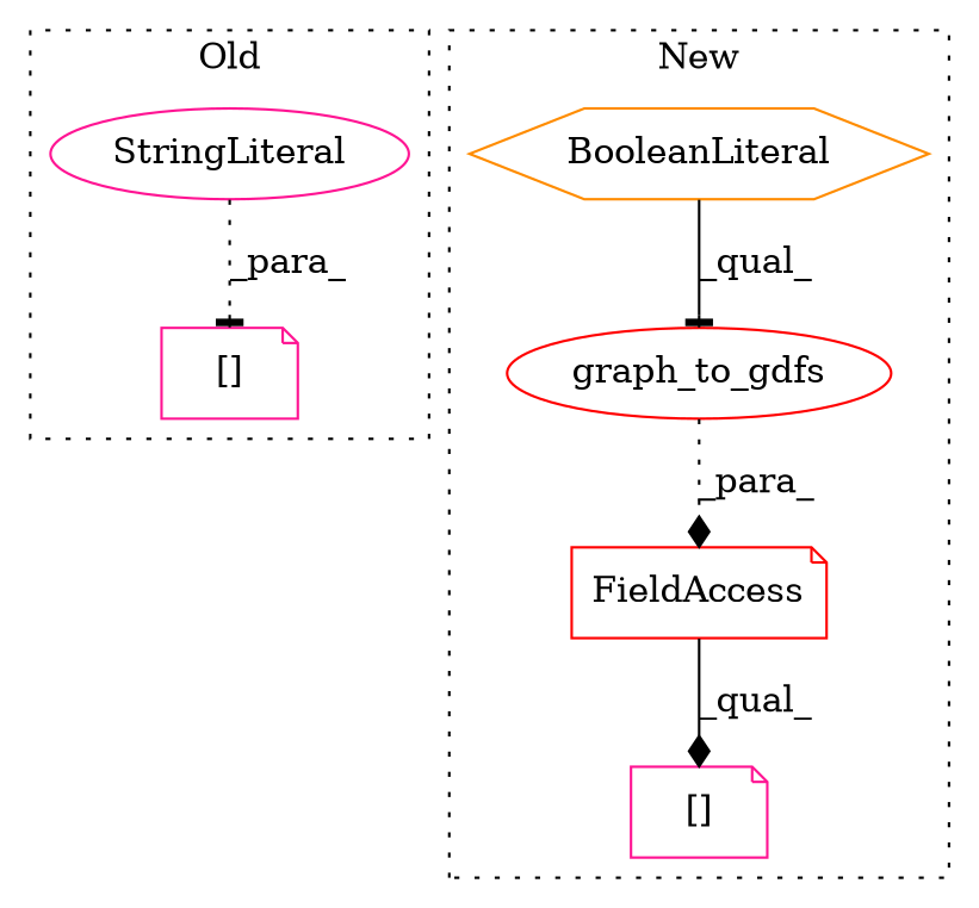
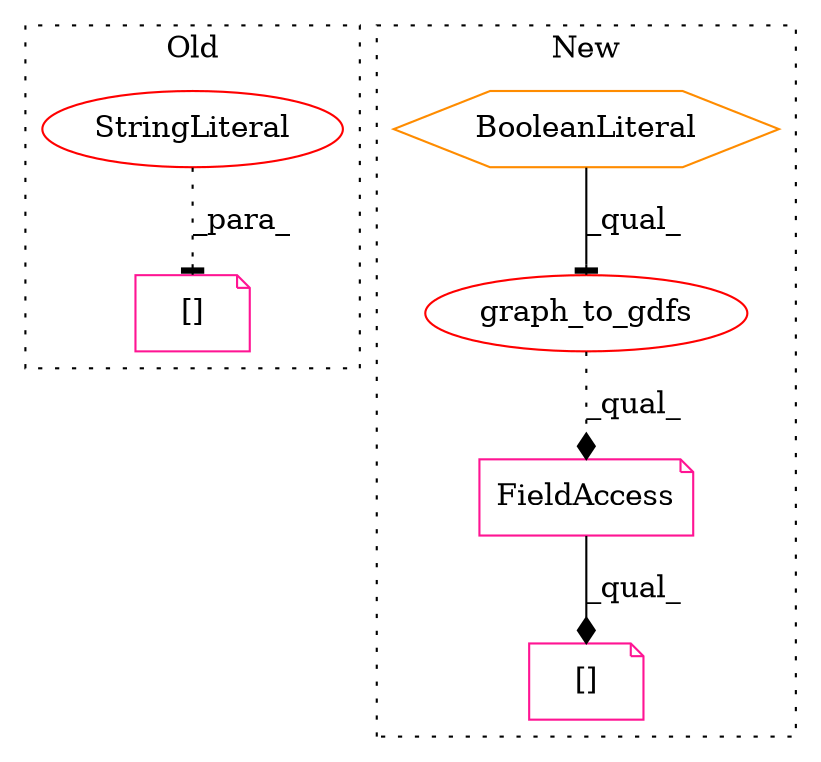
  digraph {
    node [a=2 color=deeppink shape=note]
    edge [arrowhead=tee style=dotted]
    n1 [l="10,1" label="[]" s="2935,2948"]
-   n2 [a=45 l=3 label=StringLiteral s=2945 shape=ellipse]
+   n2 [a=45 color=red l=3 label=StringLiteral s=2945 shape=ellipse]
    n3 [a=32 color=red l="14,1" label=graph_to_gdfs s="3001,3038" shape=ellipse]
    n4 [a=9 color=darkorange l=5 label=BooleanLiteral s=3033 shape=hexagon]
-   n5 [a=22 color=red l=54 label=FieldAccess s=2989]
+   n5 [a=22 l=54 label=FieldAccess s=2989]
    n6 [l="55,1" label="[]" s="2989,3047"]
    subgraph cluster_1 {
      label=Old
      style=dotted
      n1
      n2
    }
    subgraph cluster_2 {
      label=New
      style=dotted
      n3
      n4
      n5
      n6
    }
    n2 -> n1 [label=_para_]
-   n3 -> n5 [arrowhead=diamond label=_para_]
+   n3 -> n5 [arrowhead=diamond label=_qual_]
    n4 -> n3 [label=_qual_ style=solid]
    n5 -> n6 [arrowhead=diamond label=_qual_ style=solid]
  }
